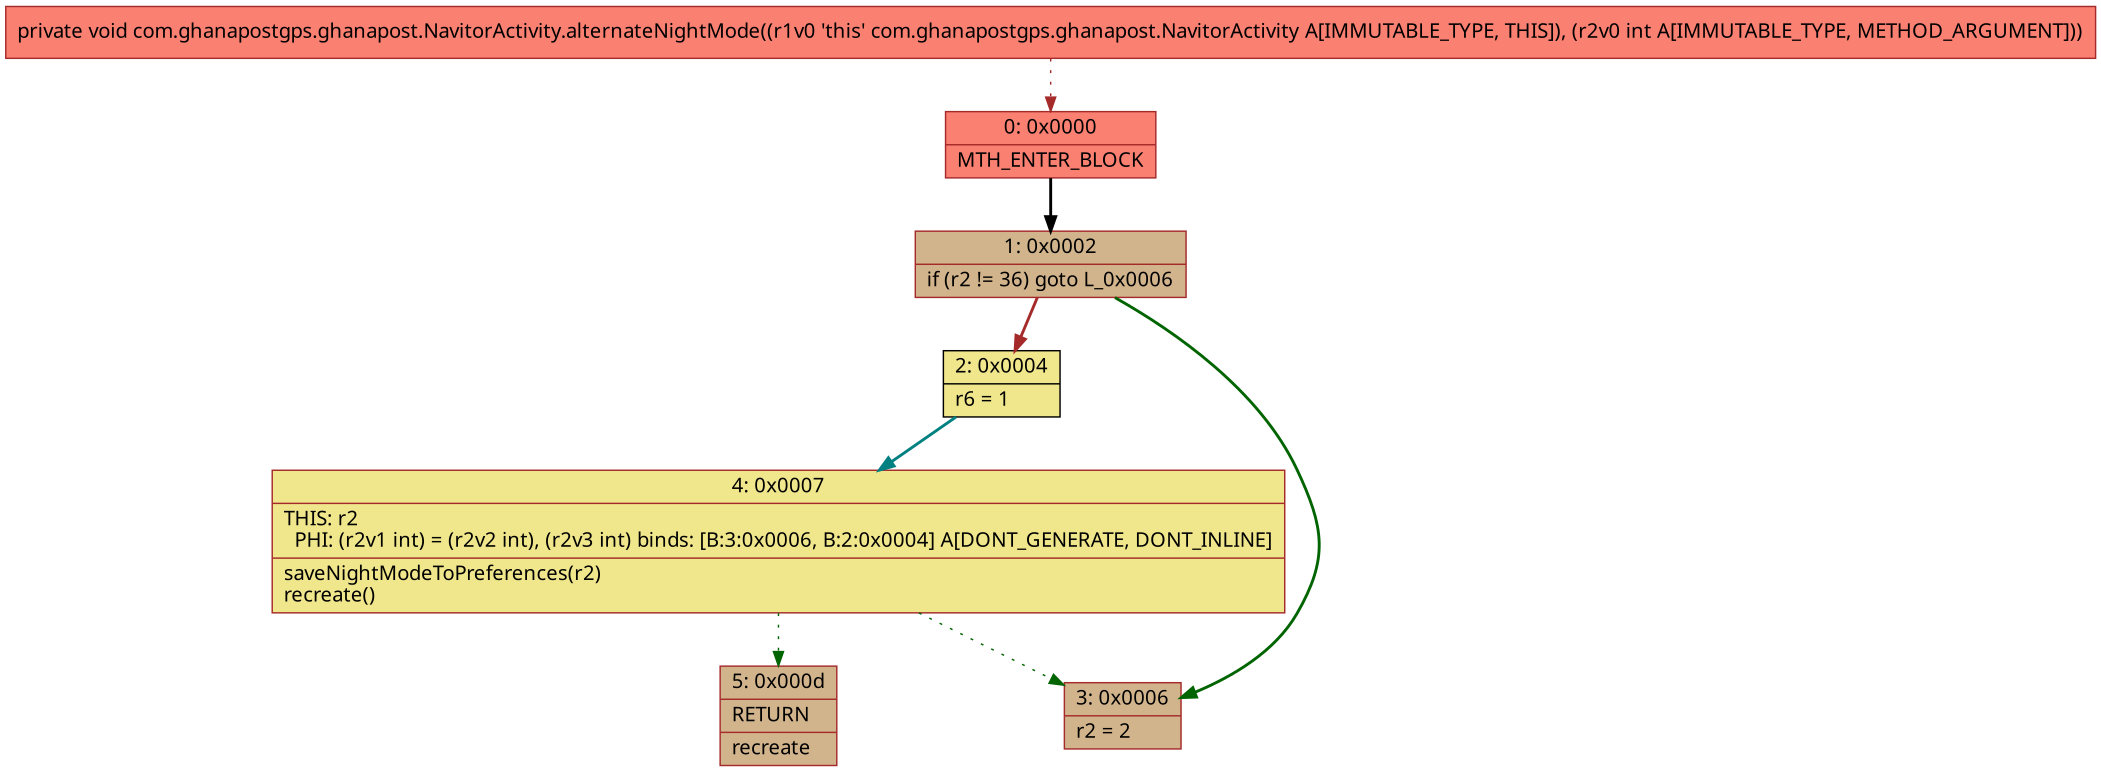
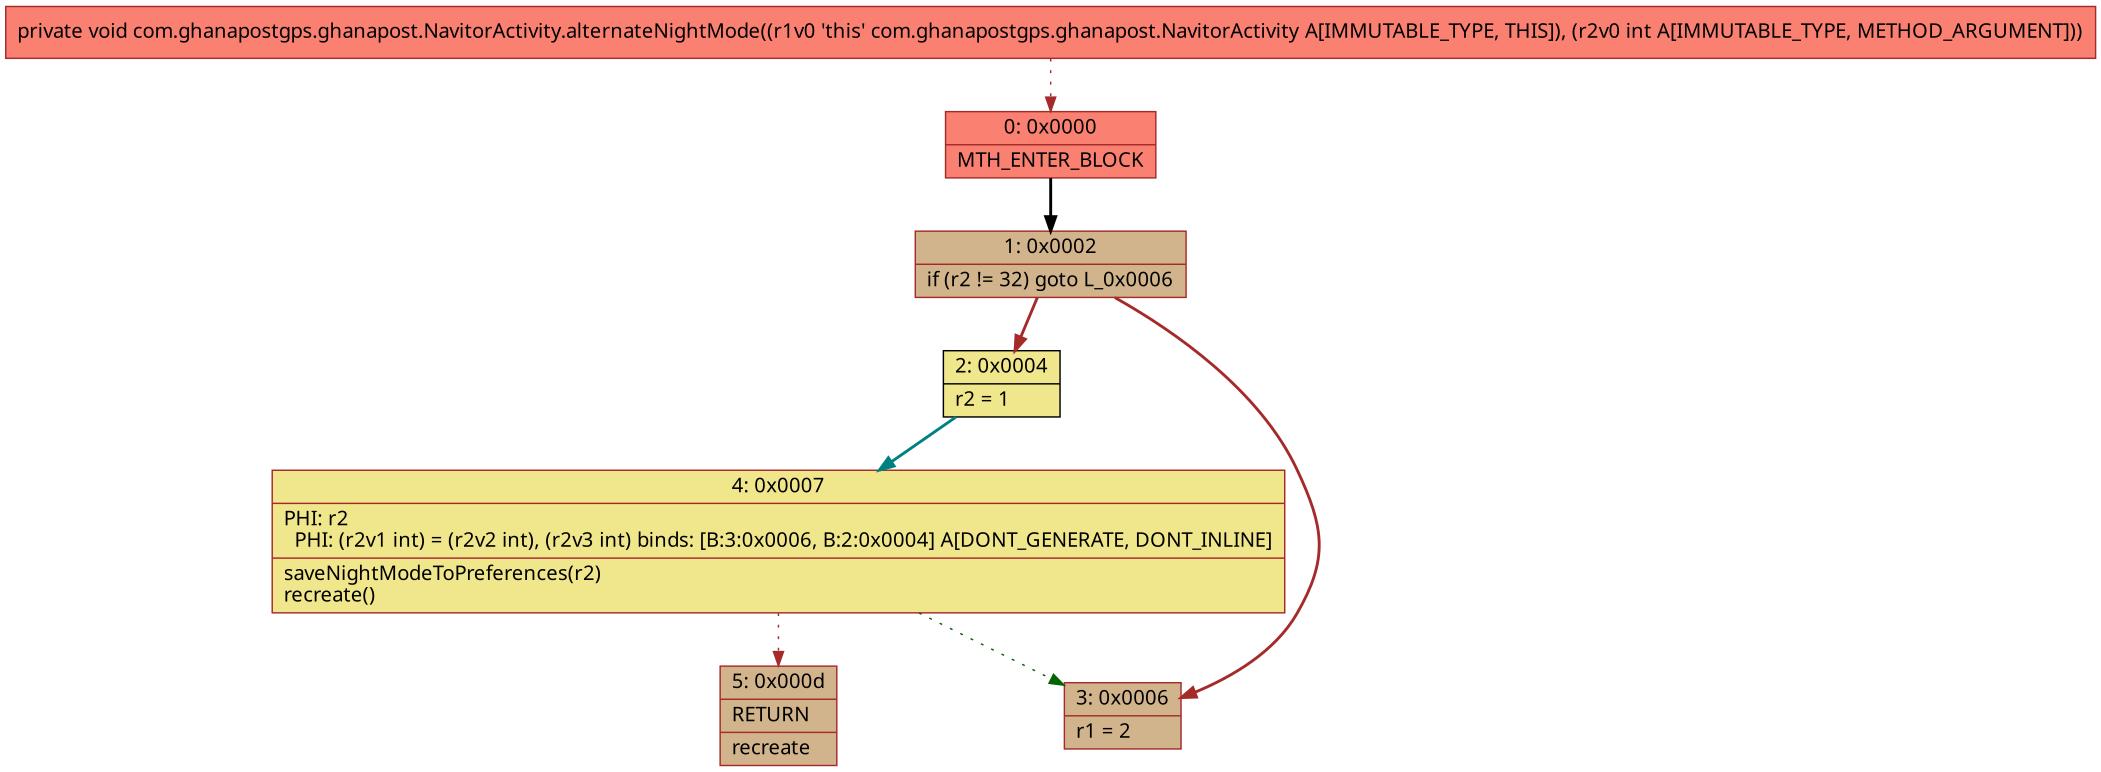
  digraph {
    fontname="Noto Sans"
    node [color=brown fillcolor=tan fontname="Noto Sans" shape=record style=filled]
    edge [color=brown fontname="Noto Sans" style=bold]
    n1 [fillcolor=salmon label="{0\:\ 0x0000|MTH_ENTER_BLOCK\l}"]
-   n2 [label="{1\:\ 0x0002|if (r2 != 36) goto L_0x0006\l}"]
-   n3 [color=black fillcolor=khaki label="{2\:\ 0x0004|r6 = 1\l}"]
-   n4 [label="{3\:\ 0x0006|r2 = 2\l}"]
-   n5 [fillcolor=khaki label="{4\:\ 0x0007|THIS: r2 \l  PHI: (r2v1 int) = (r2v2 int), (r2v3 int) binds: [B:3:0x0006, B:2:0x0004] A[DONT_GENERATE, DONT_INLINE]\l|saveNightModeToPreferences(r2)\lrecreate()\l}"]
+   n2 [label="{1\:\ 0x0002|if (r2 != 32) goto L_0x0006\l}"]
+   n3 [color=black fillcolor=khaki label="{2\:\ 0x0004|r2 = 1\l}"]
+   n4 [label="{3\:\ 0x0006|r1 = 2\l}"]
+   n5 [fillcolor=khaki label="{4\:\ 0x0007|PHI: r2 \l  PHI: (r2v1 int) = (r2v2 int), (r2v3 int) binds: [B:3:0x0006, B:2:0x0004] A[DONT_GENERATE, DONT_INLINE]\l|saveNightModeToPreferences(r2)\lrecreate()\l}"]
    n6 [label="{5\:\ 0x000d|RETURN\l|recreate\l}"]
    n7 [fillcolor=salmon label="{private void com.ghanapostgps.ghanapost.NavitorActivity.alternateNightMode((r1v0 'this' com.ghanapostgps.ghanapost.NavitorActivity A[IMMUTABLE_TYPE, THIS]), (r2v0 int A[IMMUTABLE_TYPE, METHOD_ARGUMENT])) }"]
    n1 -> n2 [color=black]
    n2 -> n3
-   n2 -> n4 [color=darkgreen]
+   n2 -> n4
    n3 -> n5 [color=teal]
    n5 -> n4 [color=darkgreen style=dotted]
-   n5 -> n6 [color=darkgreen style=dotted]
+   n5 -> n6 [style=dotted]
    n7 -> n1 [style=dotted]
  }
